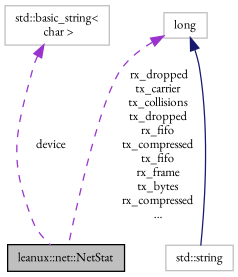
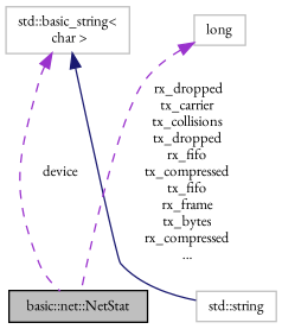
  digraph {
    fontname="EB Garamond"
    node [color=grey75 fontname="EB Garamond" fontsize=10 shape=record]
    edge [color=darkorchid3 dir=back fontname="EB Garamond" fontsize=10 labelfontname=Helvetica labelfontsize=10 style=dashed]
-   n1 [color=black fillcolor=grey75 fontcolor=black height=0.2 label="leanux::net::NetStat" style=filled width=0.4]
+   n1 [color=black fillcolor=grey75 fontcolor=black height=0.2 label="basic::net::NetStat" style=filled width=0.4]
    n2 [height=0.2 label="std::string" width=0.4]
    n3 [height=0.2 label="std::basic_string\<\l char \>" width=0.4]
    n4 [height=0.2 label=long width=0.4]
    n3 -> n1 [label=" device"]
-   n4 -> n2 [color=midnightblue style=solid]
+   n3 -> n2 [color=midnightblue style=solid]
    n4 -> n1 [label=" rx_dropped\ntx_carrier\ntx_collisions\ntx_dropped\nrx_fifo\ntx_compressed\ntx_fifo\nrx_frame\ntx_bytes\nrx_compressed\n..."]
  }
